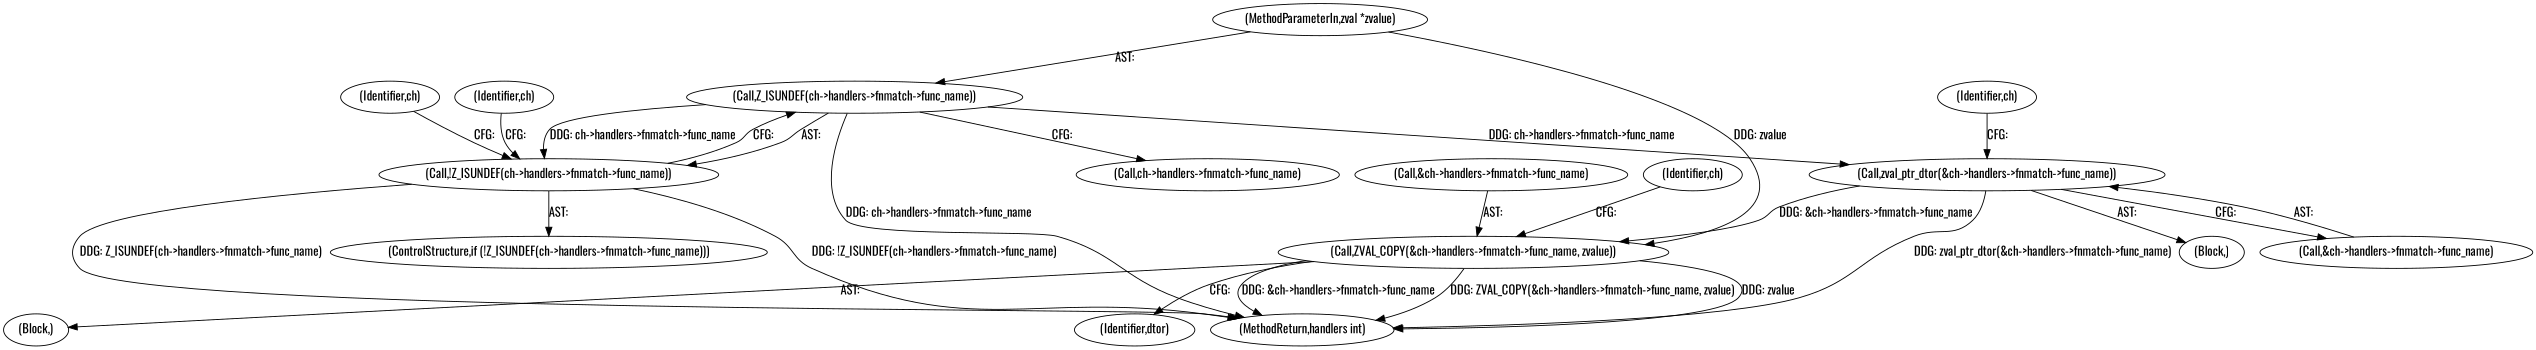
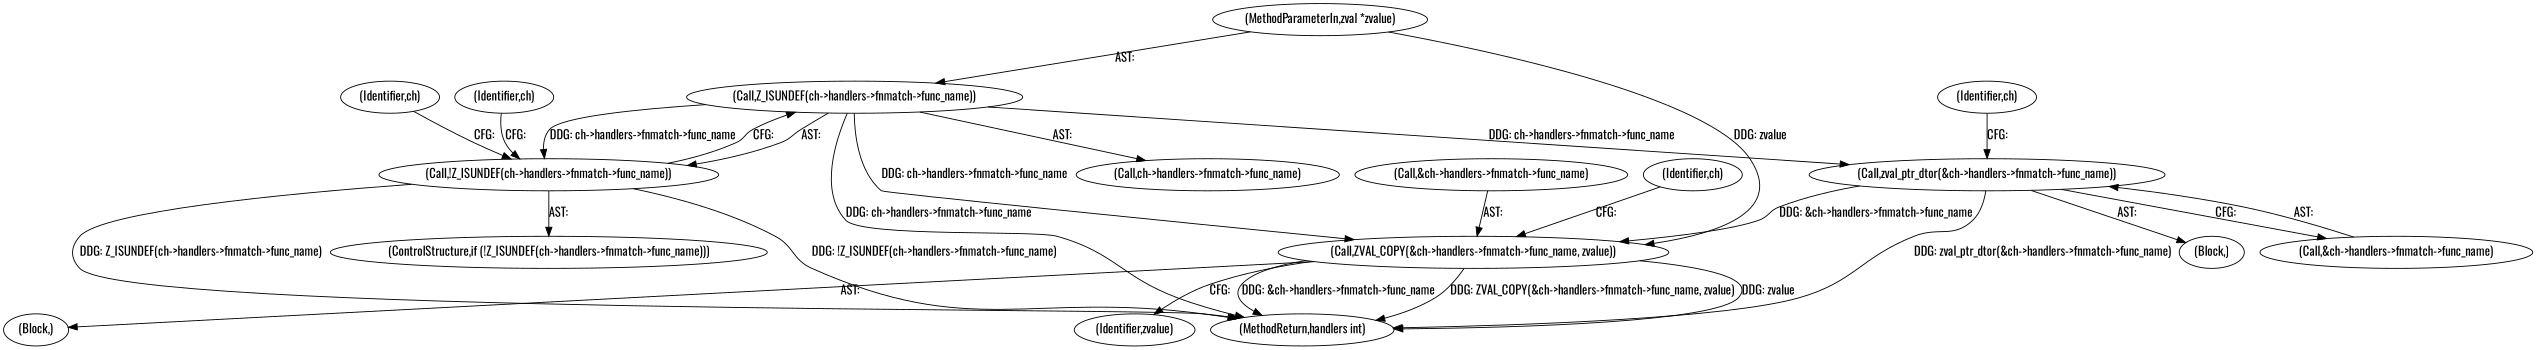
  digraph {
    fontname=Oswald
    node [fontname=Oswald]
    edge [fontname=Oswald]
    n1 [label="(Call,Z_ISUNDEF(ch->handlers->fnmatch->func_name))"]
    n2 [label="(Call,!Z_ISUNDEF(ch->handlers->fnmatch->func_name))"]
    n3 [label="(Call,zval_ptr_dtor(&ch->handlers->fnmatch->func_name))"]
    n4 [label="(Call,ZVAL_COPY(&ch->handlers->fnmatch->func_name, zvalue))"]
    n5 [label="(Call,ch->handlers->fnmatch->func_name)"]
    n6 [label="(MethodReturn,handlers int)"]
    n7 [label="(ControlStructure,if (!Z_ISUNDEF(ch->handlers->fnmatch->func_name)))"]
    n8 [label="(Block,)"]
    n9 [label="(Call,&ch->handlers->fnmatch->func_name)"]
    n10 [label="(Block,)"]
-   n11 [label="(Identifier,dtor)"]
+   n11 [label="(Identifier,zvalue)"]
    n12 [label="(Identifier,ch)"]
    n13 [label="(Identifier,ch)"]
    n14 [label="(Identifier,ch)"]
    n15 [label="(MethodParameterIn,zval *zvalue)"]
    n16 [label="(Call,&ch->handlers->fnmatch->func_name)"]
    n17 [label="(Identifier,ch)"]
    n1 -> n2 [label="AST: "]
    n1 -> n2 [label="DDG: ch->handlers->fnmatch->func_name"]
    n1 -> n3 [label="DDG: ch->handlers->fnmatch->func_name"]
-   n1 -> n5 [label="CFG: "]
+   n1 -> n4 [label="DDG: ch->handlers->fnmatch->func_name"]
+   n1 -> n5 [label="AST: "]
    n1 -> n6 [label="DDG: ch->handlers->fnmatch->func_name"]
    n2 -> n1 [label="CFG: "]
    n2 -> n6 [label="DDG: !Z_ISUNDEF(ch->handlers->fnmatch->func_name)"]
    n2 -> n6 [label="DDG: Z_ISUNDEF(ch->handlers->fnmatch->func_name)"]
    n2 -> n7 [label="AST: "]
    n3 -> n4 [label="DDG: &ch->handlers->fnmatch->func_name"]
    n3 -> n6 [label="DDG: zval_ptr_dtor(&ch->handlers->fnmatch->func_name)"]
    n3 -> n8 [label="AST: "]
    n3 -> n9 [label="CFG: "]
    n4 -> n6 [label="DDG: &ch->handlers->fnmatch->func_name"]
    n4 -> n6 [label="DDG: ZVAL_COPY(&ch->handlers->fnmatch->func_name, zvalue)"]
    n4 -> n6 [label="DDG: zvalue"]
    n4 -> n10 [label="AST: "]
    n4 -> n11 [label="CFG: "]
    n9 -> n3 [label="AST: "]
    n12 -> n2 [label="CFG: "]
    n13 -> n4 [label="CFG: "]
    n14 -> n2 [label="CFG: "]
    n15 -> n1 [label="AST: "]
    n15 -> n4 [label="DDG: zvalue"]
    n16 -> n4 [label="AST: "]
    n17 -> n3 [label="CFG: "]
  }
